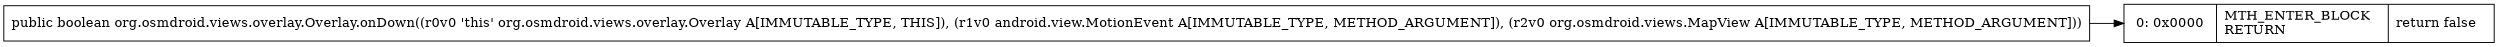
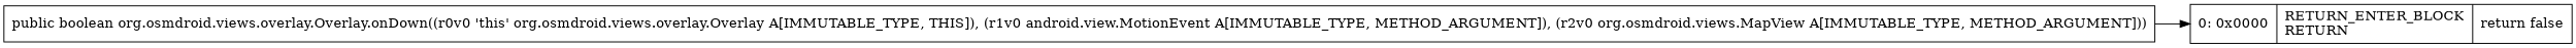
  digraph {
    rankdir=LR
    node [shape=record]
-   n1 [label="{0\:\ 0x0000|MTH_ENTER_BLOCK\lRETURN\l|return false\l}"]
+   n1 [label="{0\:\ 0x0000|RETURN_ENTER_BLOCK\lRETURN\l|return false\l}"]
    n2 [label="{public boolean org.osmdroid.views.overlay.Overlay.onDown((r0v0 'this' org.osmdroid.views.overlay.Overlay A[IMMUTABLE_TYPE, THIS]), (r1v0 android.view.MotionEvent A[IMMUTABLE_TYPE, METHOD_ARGUMENT]), (r2v0 org.osmdroid.views.MapView A[IMMUTABLE_TYPE, METHOD_ARGUMENT])) }"]
    n2 -> n1
  }
